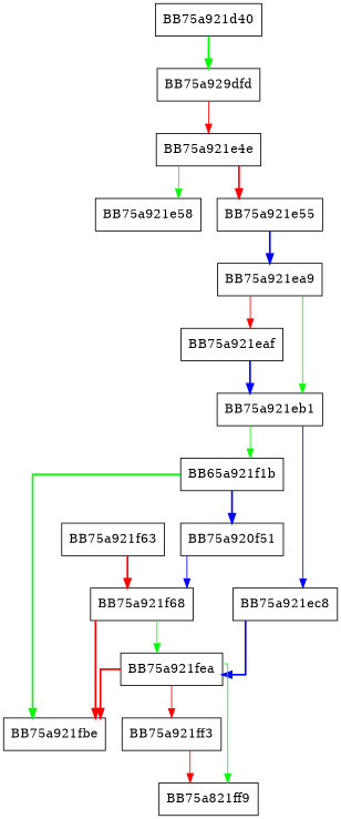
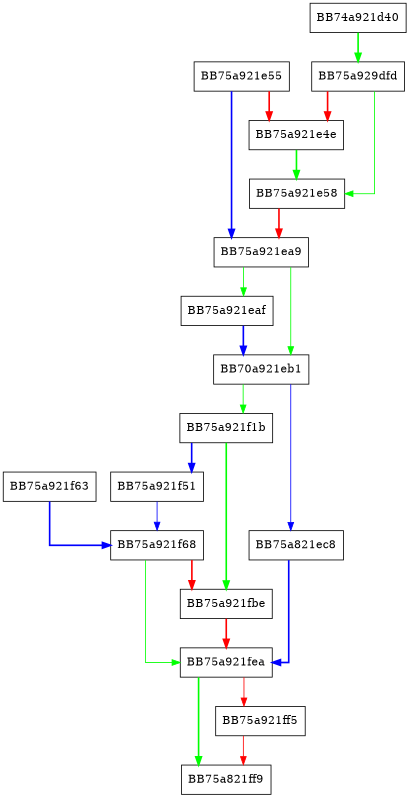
  digraph {
    splines=ortho
    node [shape=box]
    edge [color=red style=solid]
    n1 [label=BB75a929dfd]
-   BB75a921d40
+   BB75a921d40 [label=BB74a921d40]
    BB75a921e58
    BB75a921e4e
    BB75a921ea9
    BB75a921e55
    BB75a921eaf
-   BB75a921eb1
-   BB75a921f1b [label=BB65a921f1b]
-   BB75a921ec8
-   BB75a921f51 [label=BB75a920f51]
+   BB75a921eb1 [label=BB70a921eb1]
+   BB75a921f1b
+   BB75a921ec8 [label=BB75a821ec8]
+   BB75a921f51
    BB75a921fbe
    BB75a921fea
    BB75a921f68
    n15 [label=BB75a821ff9]
-   BB75a921ff3
+   BB75a921ff3 [label=BB75a921ff5]
    BB75a921f63
-   n1 -> BB75a921e4e
+   n1 -> BB75a921e58 [color=green]
+   n1 -> BB75a921e4e [style=bold]
    BB75a921d40 -> n1 [color=green style=bold]
-   BB75a921e4e -> BB75a921e58 [color=green]
-   BB75a921e4e -> BB75a921e55 [style=bold]
-   BB75a921ea9 -> BB75a921eaf
+   BB75a921e58 -> BB75a921ea9 [style=bold]
+   BB75a921e4e -> BB75a921e58 [color=green style=bold]
+   BB75a921e55 -> BB75a921e4e [style=bold]
+   BB75a921ea9 -> BB75a921eaf [color=green]
    BB75a921ea9 -> BB75a921eb1 [color=green]
    BB75a921e55 -> BB75a921ea9 [color=blue style=bold]
    BB75a921eaf -> BB75a921eb1 [color=blue style=bold]
    BB75a921eb1 -> BB75a921f1b [color=green]
    BB75a921eb1 -> BB75a921ec8 [color=blue]
    BB75a921f1b -> BB75a921f51 [color=blue style=bold]
    BB75a921f1b -> BB75a921fbe [color=green style=bold]
    BB75a921ec8 -> BB75a921fea [color=blue style=bold]
    BB75a921f51 -> BB75a921f68 [color=blue]
-   BB75a921fea -> BB75a921fbe [style=bold]
-   BB75a921fea -> n15 [color=green]
+   BB75a921fbe -> BB75a921fea [style=bold]
+   BB75a921fea -> n15 [color=green style=bold]
    BB75a921fea -> BB75a921ff3
    BB75a921f68 -> BB75a921fbe [style=bold]
    BB75a921f68 -> BB75a921fea [color=green]
    BB75a921ff3 -> n15
-   BB75a921f63 -> BB75a921f68 [style=bold]
+   BB75a921f63 -> BB75a921f68 [color=blue style=bold]
  }
